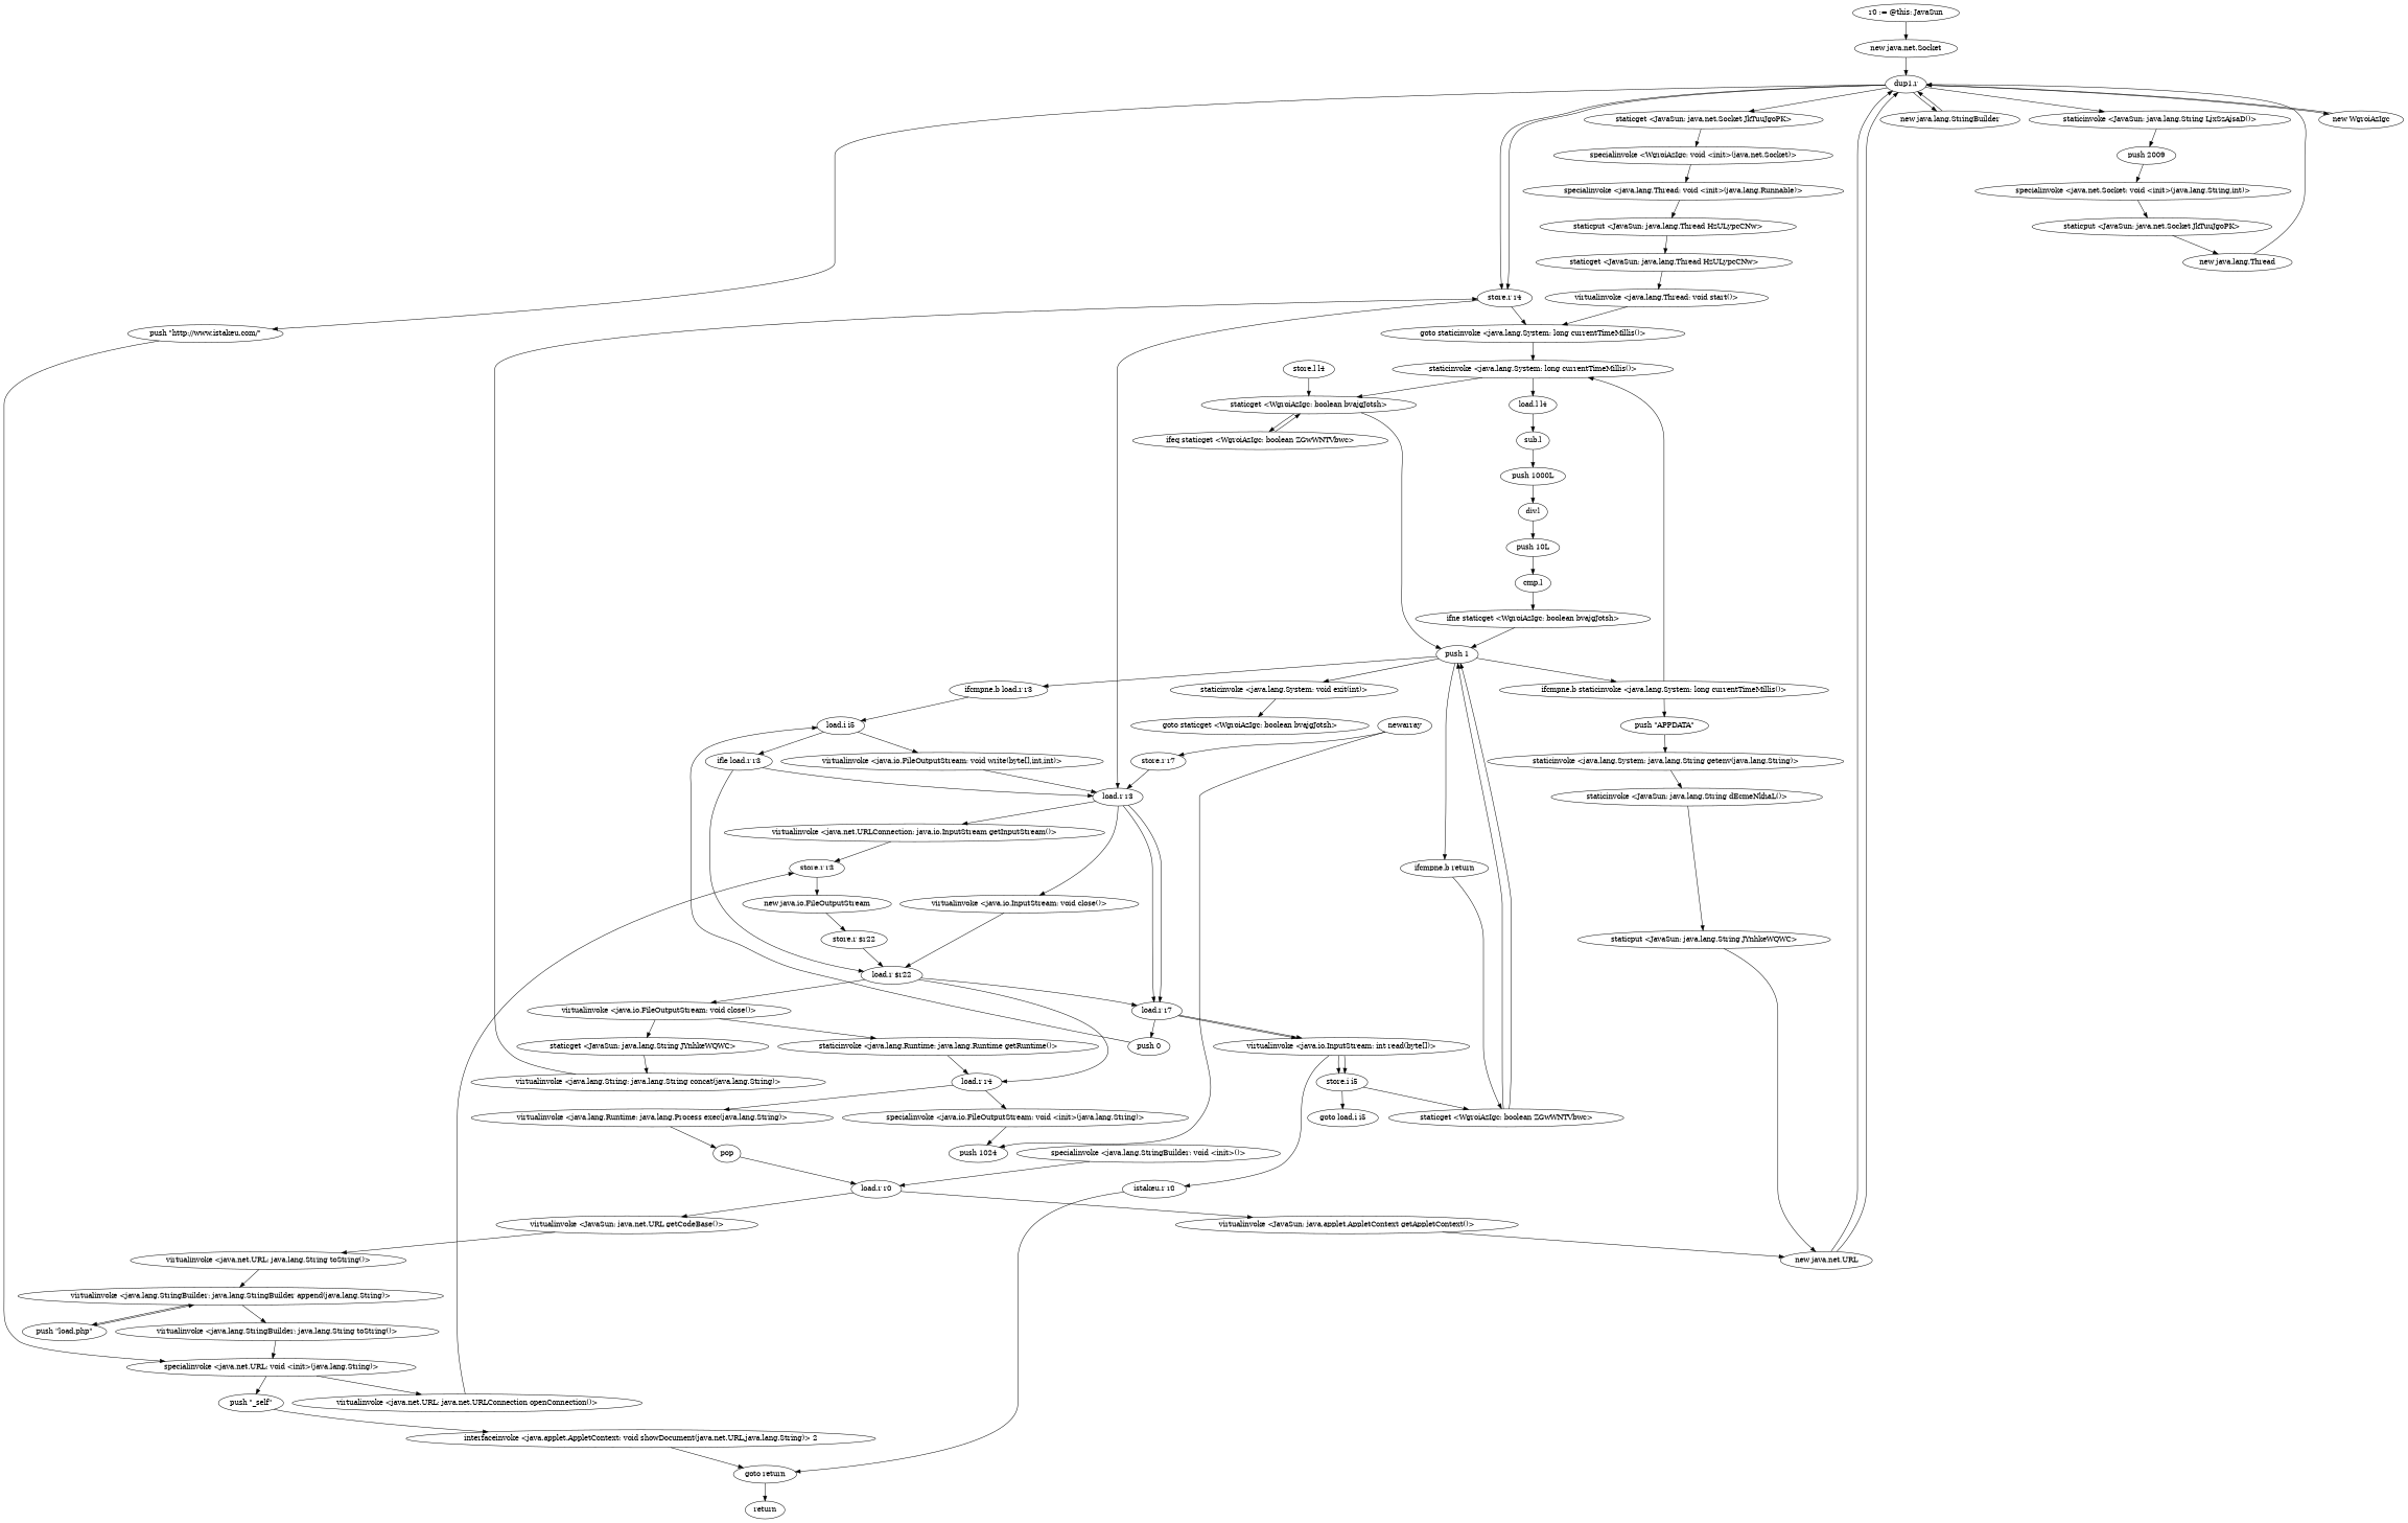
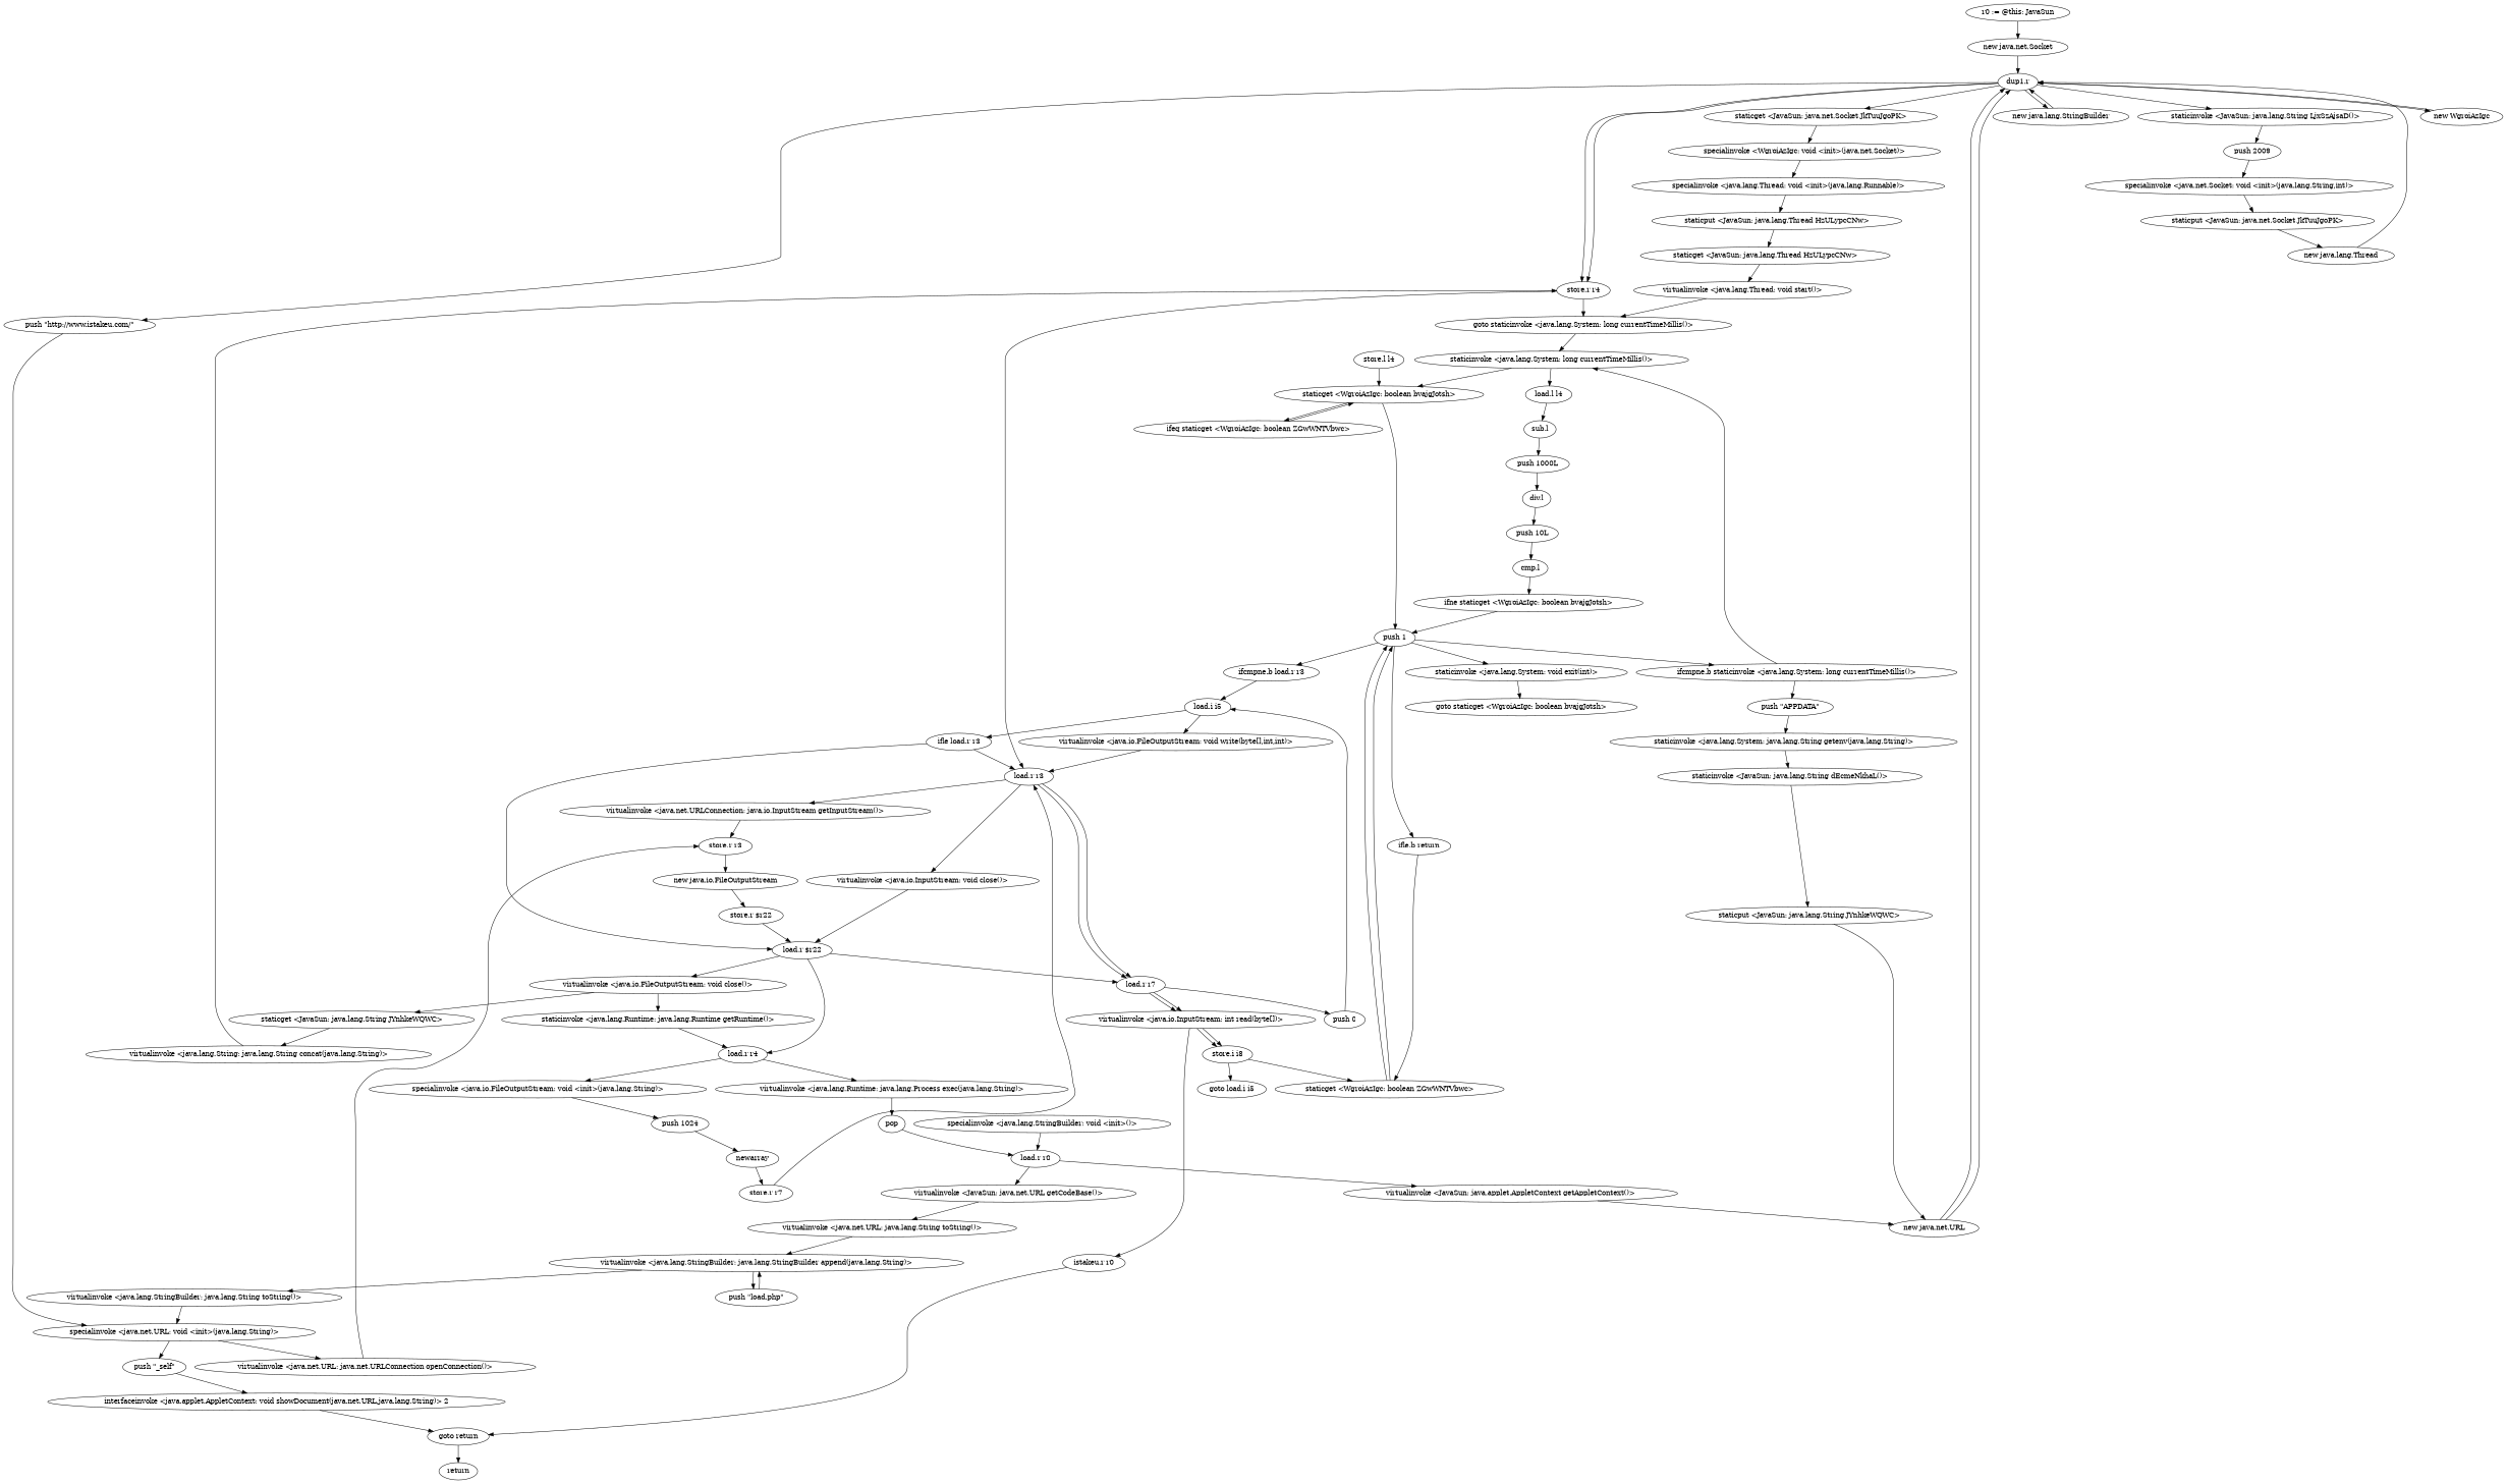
  digraph {
    "r0 := @this: JavaSun"
    "new java.net.Socket"
    "dup1.r"
    "store.r r4"
    "new java.lang.StringBuilder"
    "push \"http://www.istakeu.com/\""
    "staticinvoke <JavaSun: java.lang.String LjxSzAjsaD()>"
    "new WgroiAzIgc"
    "staticget <JavaSun: java.net.Socket JkTuuJgoPK>"
    "goto staticinvoke <java.lang.System: long currentTimeMillis()>"
    "load.r r3"
    "specialinvoke <java.lang.StringBuilder: void <init>()>"
    "load.r r0"
    "specialinvoke <java.net.URL: void <init>(java.lang.String)>"
    "push 2009"
    "specialinvoke <WgroiAzIgc: void <init>(java.net.Socket)>"
    "staticinvoke <java.lang.System: long currentTimeMillis()>"
    "virtualinvoke <java.net.URLConnection: java.io.InputStream getInputStream()>"
    "load.r r7"
    "virtualinvoke <java.io.InputStream: void close()>"
    "load.l l4"
    "staticget <WgroiAzIgc: boolean bvajgJotsh>"
    "store.l l4"
    "sub.l"
    "ifeq staticget <WgroiAzIgc: boolean ZGwWNTVbwc>"
    "push 1"
-   "ifcmpne.b return"
+   "ifcmpne.b return" [label="ifle.b return"]
    "ifcmpne.b staticinvoke <java.lang.System: long currentTimeMillis()>"
    "ifcmpne.b load.r r3"
    "staticinvoke <java.lang.System: void exit(int)>"
    "staticget <WgroiAzIgc: boolean ZGwWNTVbwc>"
    "push \"APPDATA\""
    "load.i i5"
    "goto staticget <WgroiAzIgc: boolean bvajgJotsh>"
    "staticinvoke <java.lang.System: java.lang.String getenv(java.lang.String)>"
    "staticinvoke <JavaSun: java.lang.String dEcmeNkhaL()>"
    "staticput <JavaSun: java.lang.String JYnhkeWQWC>"
    "new java.net.URL"
    "virtualinvoke <JavaSun: java.net.URL getCodeBase()>"
    "virtualinvoke <JavaSun: java.applet.AppletContext getAppletContext()>"
    "virtualinvoke <java.net.URL: java.lang.String toString()>"
    "virtualinvoke <java.lang.StringBuilder: java.lang.StringBuilder append(java.lang.String)>"
    "push \"load.php\""
    "virtualinvoke <java.lang.StringBuilder: java.lang.String toString()>"
    "virtualinvoke <java.net.URL: java.net.URLConnection openConnection()>"
    "push \"_self\""
    "store.r r3"
    "interfaceinvoke <java.applet.AppletContext: void showDocument(java.net.URL,java.lang.String)> 2"
    "new java.io.FileOutputStream"
    "staticget <JavaSun: java.lang.String JYnhkeWQWC>"
    "virtualinvoke <java.lang.String: java.lang.String concat(java.lang.String)>"
    "store.r $r22"
    "virtualinvoke <java.io.InputStream: int read(byte[])>"
    "push 0"
    "load.r $r22"
    "load.r r4"
    "virtualinvoke <java.io.FileOutputStream: void close()>"
    "specialinvoke <java.io.FileOutputStream: void <init>(java.lang.String)>"
    "virtualinvoke <java.lang.Runtime: java.lang.Process exec(java.lang.String)>"
    "staticinvoke <java.lang.Runtime: java.lang.Runtime getRuntime()>"
    "push 1024"
    pop
    newarray
    "store.r r7"
-   "store.i i5"
+   "store.i i5" [label="store.i i8"]
    n66 [label="istakeu.r r0"]
    "goto load.i i5"
    "goto return"
    "ifle load.r r3"
    "virtualinvoke <java.io.FileOutputStream: void write(byte[],int,int)>"
    return
    "push 1000L"
    "div.l"
    "push 10L"
    "cmp.l"
    "ifne staticget <WgroiAzIgc: boolean bvajgJotsh>"
    "specialinvoke <java.net.Socket: void <init>(java.lang.String,int)>"
    "staticput <JavaSun: java.net.Socket JkTuuJgoPK>"
    "new java.lang.Thread"
    "specialinvoke <java.lang.Thread: void <init>(java.lang.Runnable)>"
    "staticput <JavaSun: java.lang.Thread HzULypcCNw>"
    "staticget <JavaSun: java.lang.Thread HzULypcCNw>"
    "virtualinvoke <java.lang.Thread: void start()>"
    "r0 := @this: JavaSun" -> "new java.net.Socket"
    "new java.net.Socket" -> "dup1.r"
    "dup1.r" -> "store.r r4"
    "dup1.r" -> "store.r r4"
    "dup1.r" -> "new java.lang.StringBuilder"
    "dup1.r" -> "push \"http://www.istakeu.com/\""
    "dup1.r" -> "staticinvoke <JavaSun: java.lang.String LjxSzAjsaD()>"
    "dup1.r" -> "new WgroiAzIgc"
    "dup1.r" -> "staticget <JavaSun: java.net.Socket JkTuuJgoPK>"
    "store.r r4" -> "goto staticinvoke <java.lang.System: long currentTimeMillis()>"
    "store.r r4" -> "load.r r3"
    "new java.lang.StringBuilder" -> "dup1.r"
    "push \"http://www.istakeu.com/\"" -> "specialinvoke <java.net.URL: void <init>(java.lang.String)>"
    "staticinvoke <JavaSun: java.lang.String LjxSzAjsaD()>" -> "push 2009"
    "new WgroiAzIgc" -> "dup1.r"
    "staticget <JavaSun: java.net.Socket JkTuuJgoPK>" -> "specialinvoke <WgroiAzIgc: void <init>(java.net.Socket)>"
    "goto staticinvoke <java.lang.System: long currentTimeMillis()>" -> "staticinvoke <java.lang.System: long currentTimeMillis()>"
    "load.r r3" -> "virtualinvoke <java.net.URLConnection: java.io.InputStream getInputStream()>"
    "load.r r3" -> "load.r r7"
    "load.r r3" -> "load.r r7"
    "load.r r3" -> "virtualinvoke <java.io.InputStream: void close()>"
    "specialinvoke <java.lang.StringBuilder: void <init>()>" -> "load.r r0"
    "load.r r0" -> "virtualinvoke <JavaSun: java.net.URL getCodeBase()>"
    "load.r r0" -> "virtualinvoke <JavaSun: java.applet.AppletContext getAppletContext()>"
    "specialinvoke <java.net.URL: void <init>(java.lang.String)>" -> "virtualinvoke <java.net.URL: java.net.URLConnection openConnection()>"
    "specialinvoke <java.net.URL: void <init>(java.lang.String)>" -> "push \"_self\""
    "push 2009" -> "specialinvoke <java.net.Socket: void <init>(java.lang.String,int)>"
    "specialinvoke <WgroiAzIgc: void <init>(java.net.Socket)>" -> "specialinvoke <java.lang.Thread: void <init>(java.lang.Runnable)>"
    "staticinvoke <java.lang.System: long currentTimeMillis()>" -> "load.l l4"
    "staticinvoke <java.lang.System: long currentTimeMillis()>" -> "staticget <WgroiAzIgc: boolean bvajgJotsh>"
    "virtualinvoke <java.net.URLConnection: java.io.InputStream getInputStream()>" -> "store.r r3"
    "load.r r7" -> "virtualinvoke <java.io.InputStream: int read(byte[])>"
    "load.r r7" -> "virtualinvoke <java.io.InputStream: int read(byte[])>"
    "load.r r7" -> "push 0"
    "virtualinvoke <java.io.InputStream: void close()>" -> "load.r $r22"
    "load.l l4" -> "sub.l"
    "staticget <WgroiAzIgc: boolean bvajgJotsh>" -> "ifeq staticget <WgroiAzIgc: boolean ZGwWNTVbwc>"
    "staticget <WgroiAzIgc: boolean bvajgJotsh>" -> "push 1"
    "store.l l4" -> "staticget <WgroiAzIgc: boolean bvajgJotsh>"
    "sub.l" -> "push 1000L"
    "ifeq staticget <WgroiAzIgc: boolean ZGwWNTVbwc>" -> "staticget <WgroiAzIgc: boolean bvajgJotsh>"
    "push 1" -> "ifcmpne.b return"
    "push 1" -> "ifcmpne.b staticinvoke <java.lang.System: long currentTimeMillis()>"
    "push 1" -> "ifcmpne.b load.r r3"
    "push 1" -> "staticinvoke <java.lang.System: void exit(int)>"
    "ifcmpne.b return" -> "staticget <WgroiAzIgc: boolean ZGwWNTVbwc>"
    "ifcmpne.b staticinvoke <java.lang.System: long currentTimeMillis()>" -> "staticinvoke <java.lang.System: long currentTimeMillis()>"
    "ifcmpne.b staticinvoke <java.lang.System: long currentTimeMillis()>" -> "push \"APPDATA\""
    "ifcmpne.b load.r r3" -> "load.i i5"
    "staticinvoke <java.lang.System: void exit(int)>" -> "goto staticget <WgroiAzIgc: boolean bvajgJotsh>"
    "staticget <WgroiAzIgc: boolean ZGwWNTVbwc>" -> "push 1"
    "staticget <WgroiAzIgc: boolean ZGwWNTVbwc>" -> "push 1"
    "push \"APPDATA\"" -> "staticinvoke <java.lang.System: java.lang.String getenv(java.lang.String)>"
    "load.i i5" -> "ifle load.r r3"
    "load.i i5" -> "virtualinvoke <java.io.FileOutputStream: void write(byte[],int,int)>"
    "staticinvoke <java.lang.System: java.lang.String getenv(java.lang.String)>" -> "staticinvoke <JavaSun: java.lang.String dEcmeNkhaL()>"
    "staticinvoke <JavaSun: java.lang.String dEcmeNkhaL()>" -> "staticput <JavaSun: java.lang.String JYnhkeWQWC>"
    "staticput <JavaSun: java.lang.String JYnhkeWQWC>" -> "new java.net.URL"
    "new java.net.URL" -> "dup1.r"
    "new java.net.URL" -> "dup1.r"
    "virtualinvoke <JavaSun: java.net.URL getCodeBase()>" -> "virtualinvoke <java.net.URL: java.lang.String toString()>"
    "virtualinvoke <JavaSun: java.applet.AppletContext getAppletContext()>" -> "new java.net.URL"
    "virtualinvoke <java.net.URL: java.lang.String toString()>" -> "virtualinvoke <java.lang.StringBuilder: java.lang.StringBuilder append(java.lang.String)>"
    "virtualinvoke <java.lang.StringBuilder: java.lang.StringBuilder append(java.lang.String)>" -> "push \"load.php\""
    "virtualinvoke <java.lang.StringBuilder: java.lang.StringBuilder append(java.lang.String)>" -> "virtualinvoke <java.lang.StringBuilder: java.lang.String toString()>"
    "push \"load.php\"" -> "virtualinvoke <java.lang.StringBuilder: java.lang.StringBuilder append(java.lang.String)>"
    "virtualinvoke <java.lang.StringBuilder: java.lang.String toString()>" -> "specialinvoke <java.net.URL: void <init>(java.lang.String)>"
    "virtualinvoke <java.net.URL: java.net.URLConnection openConnection()>" -> "store.r r3"
    "push \"_self\"" -> "interfaceinvoke <java.applet.AppletContext: void showDocument(java.net.URL,java.lang.String)> 2"
    "store.r r3" -> "new java.io.FileOutputStream"
    "interfaceinvoke <java.applet.AppletContext: void showDocument(java.net.URL,java.lang.String)> 2" -> "goto return"
    "new java.io.FileOutputStream" -> "store.r $r22"
    "staticget <JavaSun: java.lang.String JYnhkeWQWC>" -> "virtualinvoke <java.lang.String: java.lang.String concat(java.lang.String)>"
    "virtualinvoke <java.lang.String: java.lang.String concat(java.lang.String)>" -> "store.r r4"
    "store.r $r22" -> "load.r $r22"
    "virtualinvoke <java.io.InputStream: int read(byte[])>" -> "store.i i5"
    "virtualinvoke <java.io.InputStream: int read(byte[])>" -> "store.i i5"
    "virtualinvoke <java.io.InputStream: int read(byte[])>" -> n66
    "push 0" -> "load.i i5"
    "load.r $r22" -> "load.r r7"
    "load.r $r22" -> "load.r r4"
    "load.r $r22" -> "virtualinvoke <java.io.FileOutputStream: void close()>"
    "load.r r4" -> "specialinvoke <java.io.FileOutputStream: void <init>(java.lang.String)>"
    "load.r r4" -> "virtualinvoke <java.lang.Runtime: java.lang.Process exec(java.lang.String)>"
    "virtualinvoke <java.io.FileOutputStream: void close()>" -> "staticget <JavaSun: java.lang.String JYnhkeWQWC>"
    "virtualinvoke <java.io.FileOutputStream: void close()>" -> "staticinvoke <java.lang.Runtime: java.lang.Runtime getRuntime()>"
    "specialinvoke <java.io.FileOutputStream: void <init>(java.lang.String)>" -> "push 1024"
    "virtualinvoke <java.lang.Runtime: java.lang.Process exec(java.lang.String)>" -> pop
    "staticinvoke <java.lang.Runtime: java.lang.Runtime getRuntime()>" -> "load.r r4"
-   newarray -> "push 1024"
+   "push 1024" -> newarray
    pop -> "load.r r0"
    newarray -> "store.r r7"
    "store.r r7" -> "load.r r3"
    "store.i i5" -> "staticget <WgroiAzIgc: boolean ZGwWNTVbwc>"
    "store.i i5" -> "goto load.i i5"
    n66 -> "goto return"
    "goto return" -> return
    "ifle load.r r3" -> "load.r r3"
    "ifle load.r r3" -> "load.r $r22"
    "virtualinvoke <java.io.FileOutputStream: void write(byte[],int,int)>" -> "load.r r3"
    "push 1000L" -> "div.l"
    "div.l" -> "push 10L"
    "push 10L" -> "cmp.l"
    "cmp.l" -> "ifne staticget <WgroiAzIgc: boolean bvajgJotsh>"
    "ifne staticget <WgroiAzIgc: boolean bvajgJotsh>" -> "push 1"
    "specialinvoke <java.net.Socket: void <init>(java.lang.String,int)>" -> "staticput <JavaSun: java.net.Socket JkTuuJgoPK>"
    "staticput <JavaSun: java.net.Socket JkTuuJgoPK>" -> "new java.lang.Thread"
    "new java.lang.Thread" -> "dup1.r"
    "specialinvoke <java.lang.Thread: void <init>(java.lang.Runnable)>" -> "staticput <JavaSun: java.lang.Thread HzULypcCNw>"
    "staticput <JavaSun: java.lang.Thread HzULypcCNw>" -> "staticget <JavaSun: java.lang.Thread HzULypcCNw>"
    "staticget <JavaSun: java.lang.Thread HzULypcCNw>" -> "virtualinvoke <java.lang.Thread: void start()>"
    "virtualinvoke <java.lang.Thread: void start()>" -> "goto staticinvoke <java.lang.System: long currentTimeMillis()>"
  }
